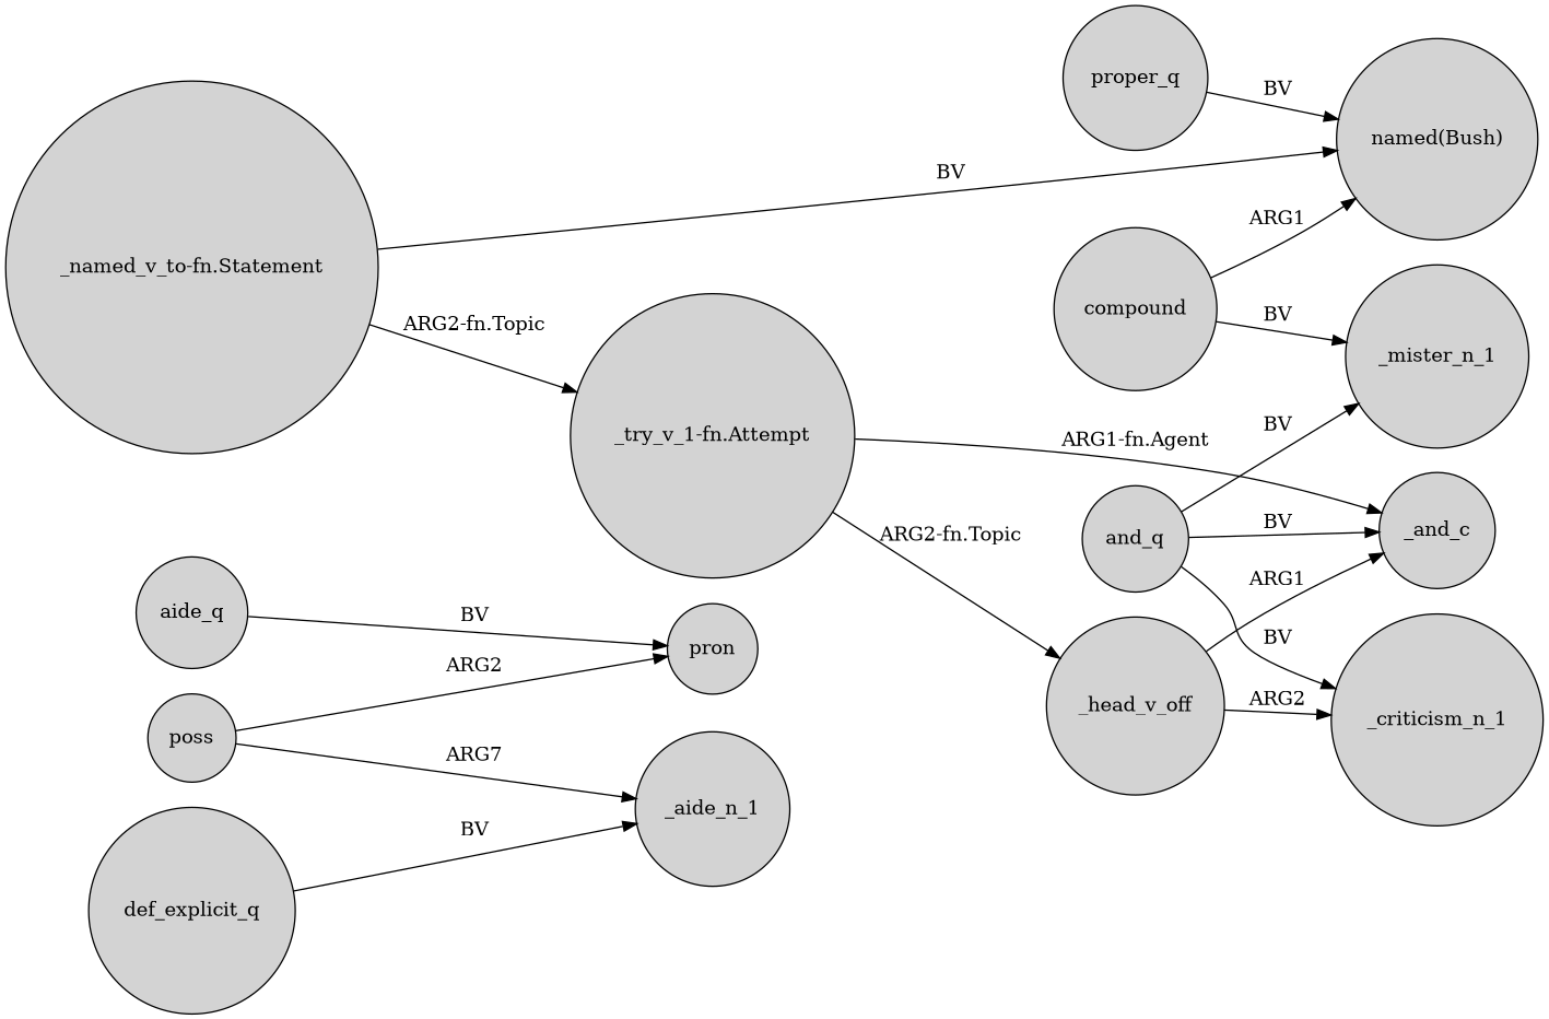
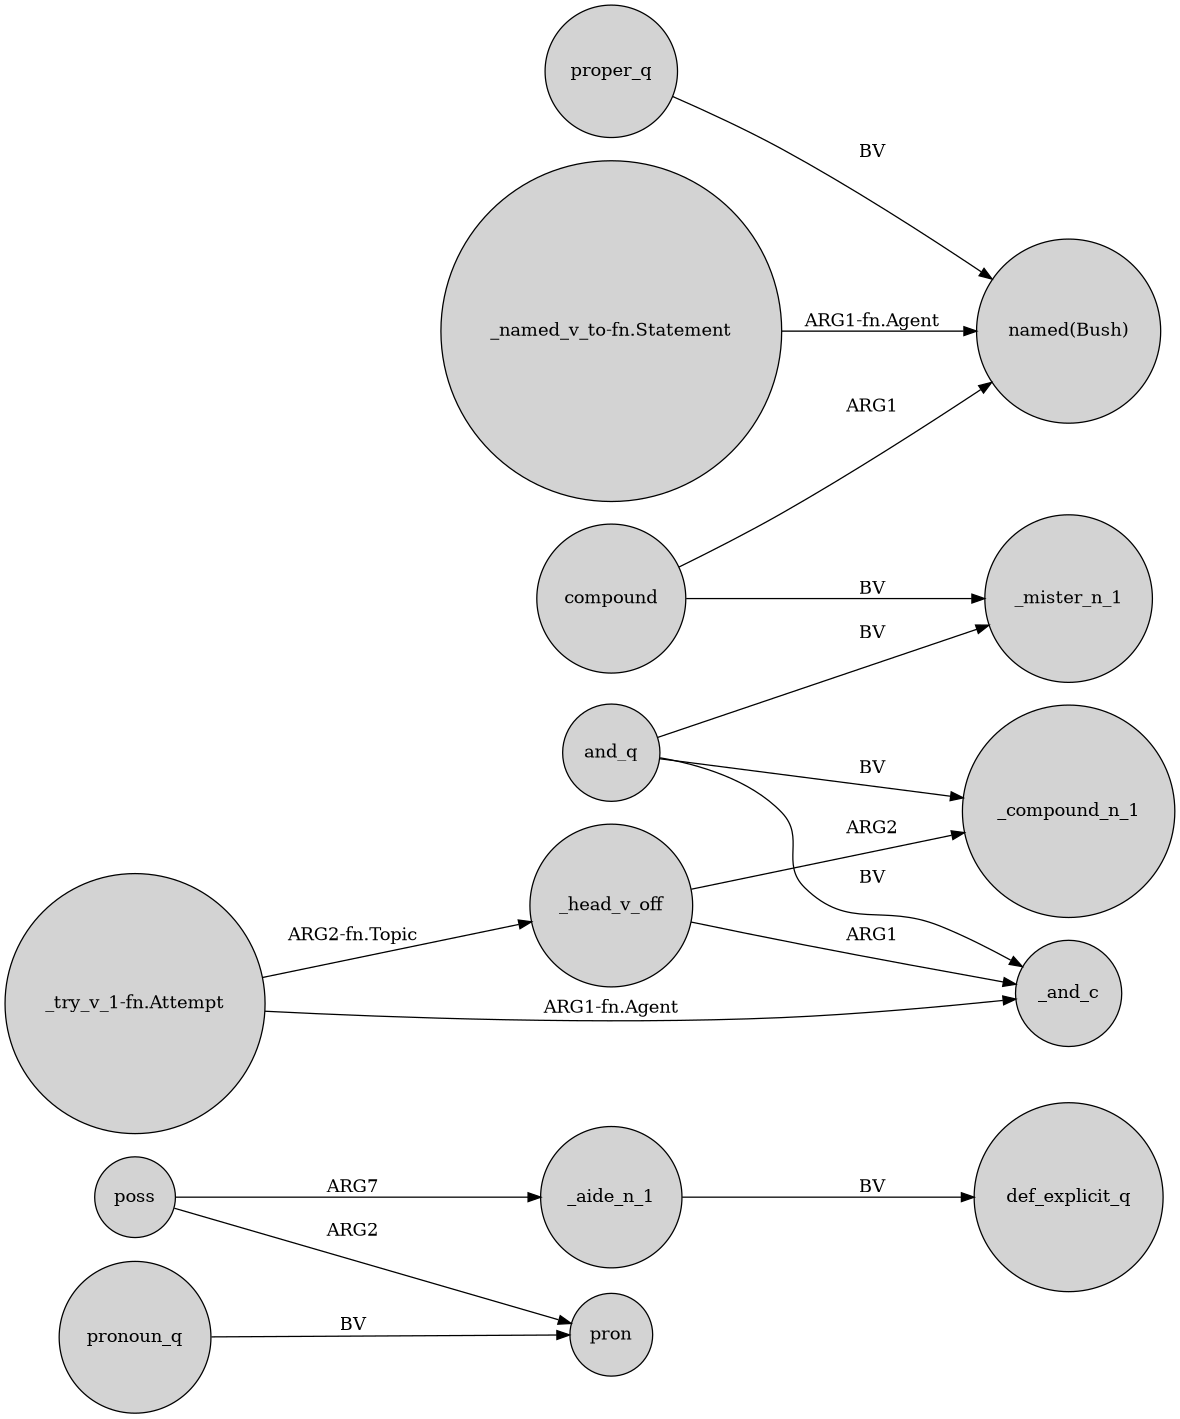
  digraph {
    rankdir=LR
    node [shape=circle style=filled]
    poss
    pron
    _aide_n_1
    n4 [label="_named_v_to-fn.Statement"]
    "named(Bush)"
    "_try_v_1-fn.Attempt"
    _head_v_off
    _and_c
    compound
    _mister_n_1
-   _criticism_n_1
+   _criticism_n_1 [label=_compound_n_1]
    n12 [label=and_q]
-   pronoun_q [label=aide_q]
+   pronoun_q
    proper_q
    def_explicit_q
    poss -> pron [label=ARG2]
    poss -> _aide_n_1 [label=ARG7]
-   n4 -> "named(Bush)" [label=BV]
-   n4 -> "_try_v_1-fn.Attempt" [label="ARG2-fn.Topic"]
+   n4 -> "named(Bush)" [label="ARG1-fn.Agent"]
    "_try_v_1-fn.Attempt" -> _head_v_off [label="ARG2-fn.Topic"]
    "_try_v_1-fn.Attempt" -> _and_c [label="ARG1-fn.Agent"]
    _head_v_off -> _and_c [label=ARG1]
    _head_v_off -> _criticism_n_1 [label=ARG2]
    compound -> "named(Bush)" [label=ARG1]
    compound -> _mister_n_1 [label=BV]
    n12 -> _and_c [label=BV]
    n12 -> _mister_n_1 [label=BV]
    n12 -> _criticism_n_1 [label=BV]
    pronoun_q -> pron [label=BV]
    proper_q -> "named(Bush)" [label=BV]
-   def_explicit_q -> _aide_n_1 [label=BV]
+   _aide_n_1 -> def_explicit_q [label=BV]
  }
